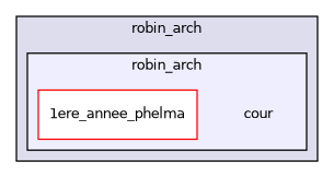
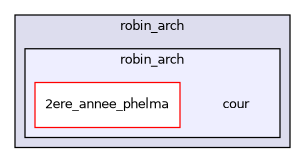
  digraph {
    compound=true
    node [fontname=Helvetica fontsize=10]
    n1 [label=cour shape=plaintext]
-   n2 [color=red fillcolor=white label="1ere_annee_phelma" shape=box style=filled]
+   n2 [color=red fillcolor=white label="2ere_annee_phelma" shape=box style=filled]
    subgraph cluster_1 {
      bgcolor="#ddddee"
      fontname=Helvetica
      fontsize=10
      label=robin_arch
      pencolor=black
      subgraph cluster_2 {
        bgcolor="#eeeeff"
        fontname=Helvetica
        fontsize=10
        pencolor=black
        n1
        n2
      }
    }
  }
